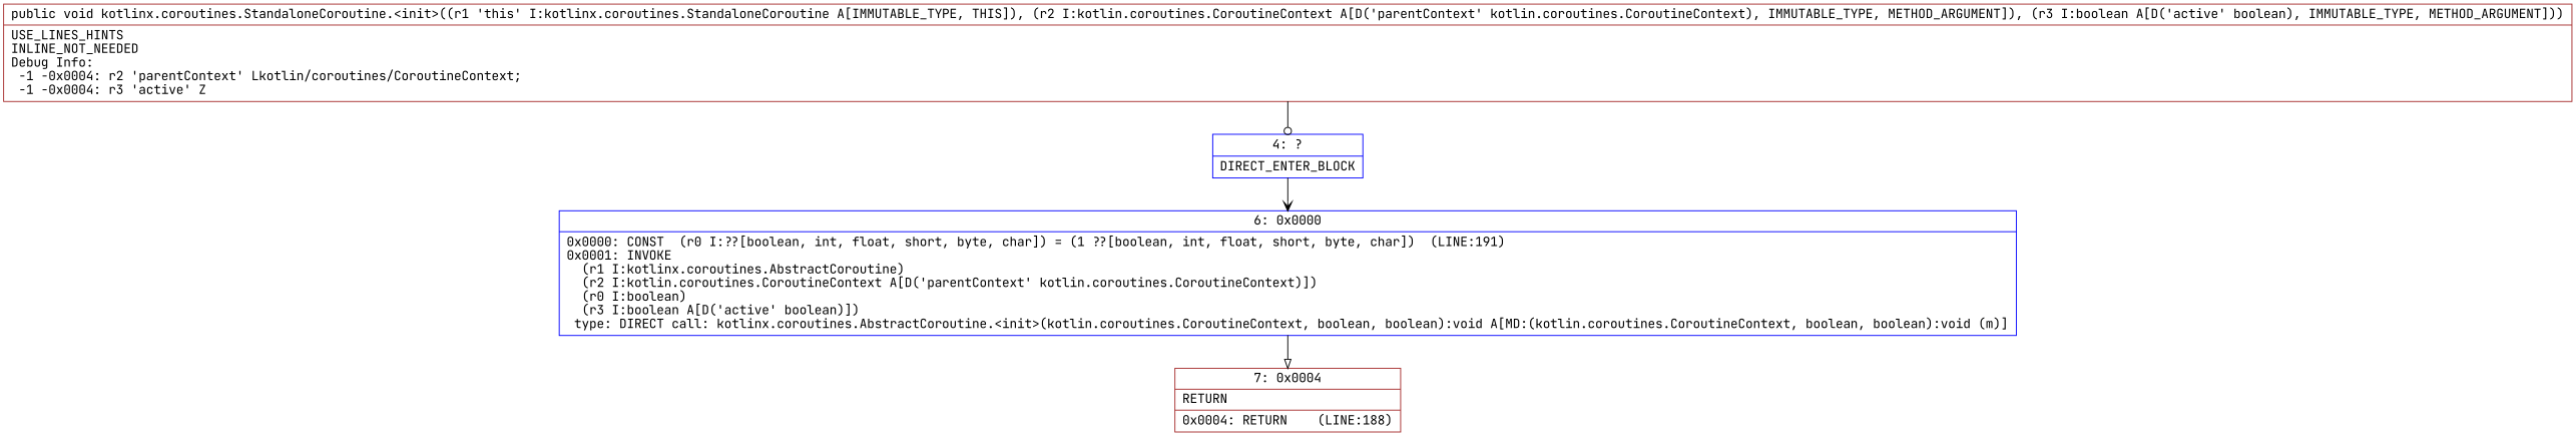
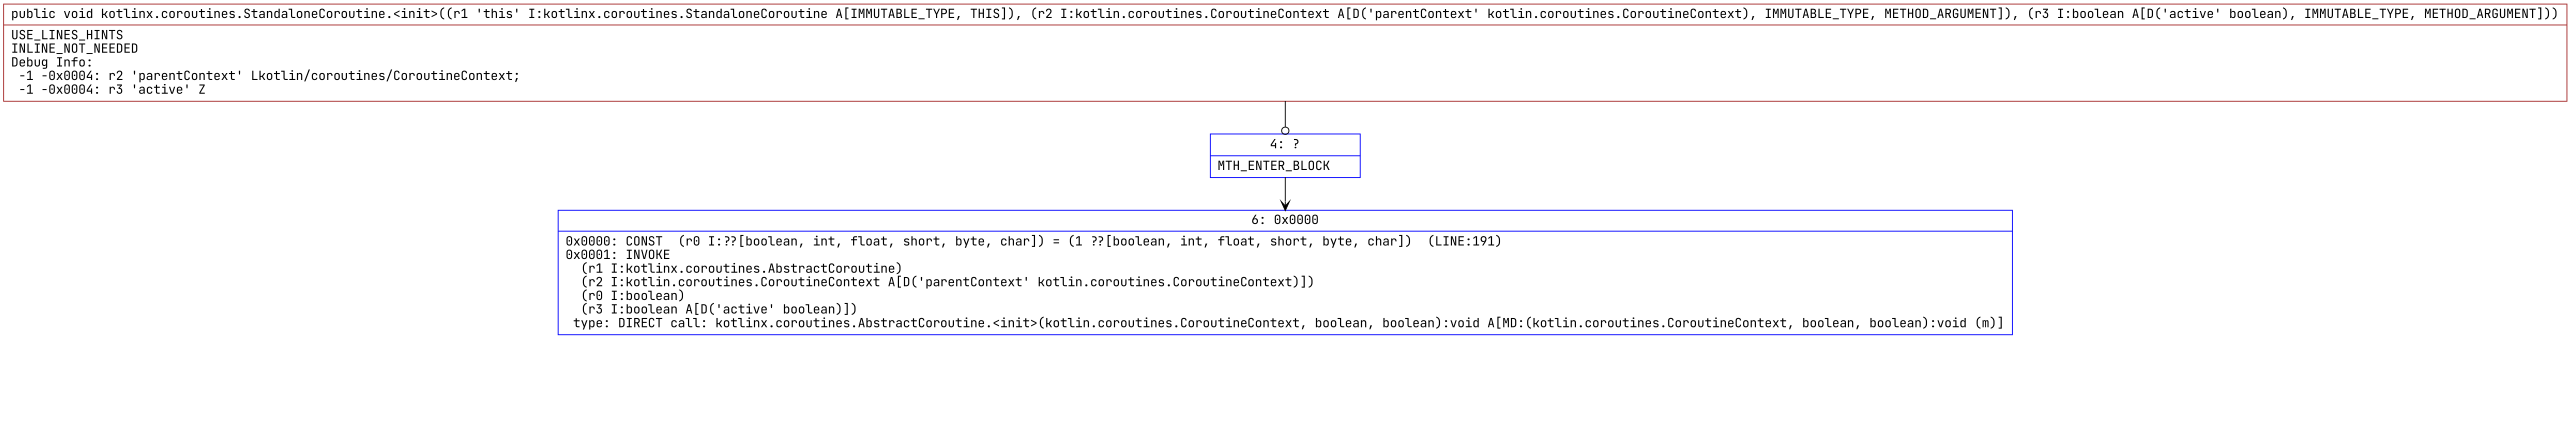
  digraph {
    fontname="JetBrains Mono"
    node [color=blue fontname="JetBrains Mono" shape=record]
    edge [fontname="JetBrains Mono"]
-   n1 [label="{4\:\ ?|DIRECT_ENTER_BLOCK\l}"]
+   n1 [label="{4\:\ ?|MTH_ENTER_BLOCK\l}"]
    n2 [label="{6\:\ 0x0000|0x0000: CONST  (r0 I:??[boolean, int, float, short, byte, char]) = (1 ??[boolean, int, float, short, byte, char])  (LINE:191)\l0x0001: INVOKE  \l  (r1 I:kotlinx.coroutines.AbstractCoroutine)\l  (r2 I:kotlin.coroutines.CoroutineContext A[D('parentContext' kotlin.coroutines.CoroutineContext)])\l  (r0 I:boolean)\l  (r3 I:boolean A[D('active' boolean)])\l type: DIRECT call: kotlinx.coroutines.AbstractCoroutine.\<init\>(kotlin.coroutines.CoroutineContext, boolean, boolean):void A[MD:(kotlin.coroutines.CoroutineContext, boolean, boolean):void (m)]\l}"]
-   n3 [color=brown label="{7\:\ 0x0004|RETURN\l|0x0004: RETURN    (LINE:188)\l}"]
    n4 [color=brown label="{public void kotlinx.coroutines.StandaloneCoroutine.\<init\>((r1 'this' I:kotlinx.coroutines.StandaloneCoroutine A[IMMUTABLE_TYPE, THIS]), (r2 I:kotlin.coroutines.CoroutineContext A[D('parentContext' kotlin.coroutines.CoroutineContext), IMMUTABLE_TYPE, METHOD_ARGUMENT]), (r3 I:boolean A[D('active' boolean), IMMUTABLE_TYPE, METHOD_ARGUMENT]))  | USE_LINES_HINTS\lINLINE_NOT_NEEDED\lDebug Info:\l  \-1 \-0x0004: r2 'parentContext' Lkotlin\/coroutines\/CoroutineContext;\l  \-1 \-0x0004: r3 'active' Z\l}"]
    n1 -> n2 [arrowhead=vee]
-   n2 -> n3 [arrowhead=onormal]
    n4 -> n1 [arrowhead=odot]
  }
